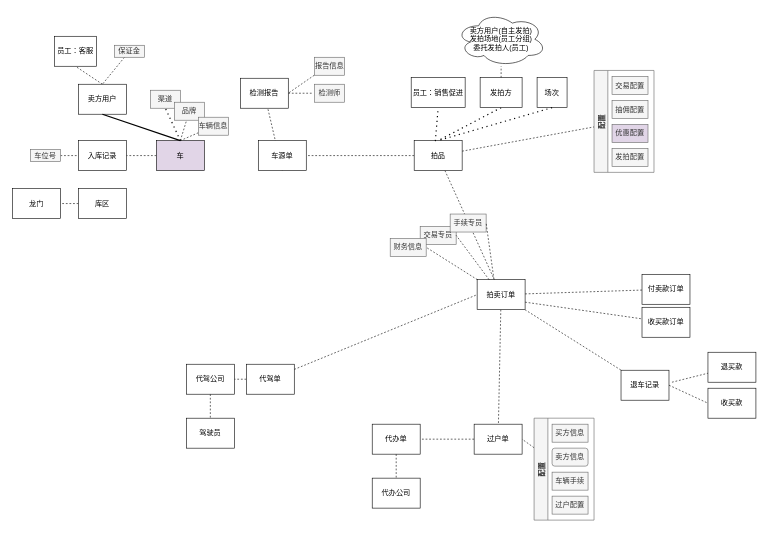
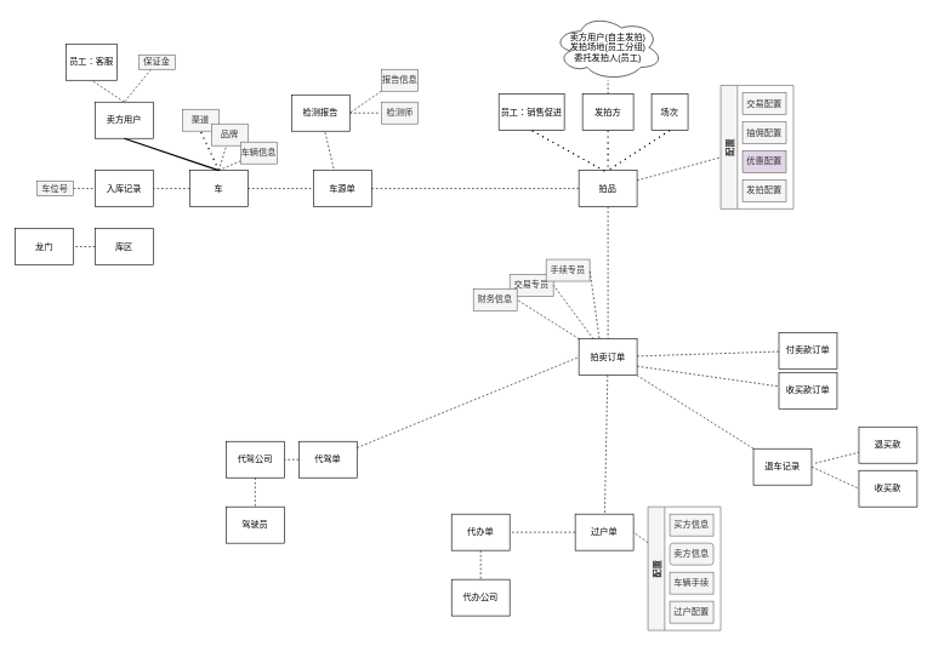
  <mxCell id="0" />
  <mxCell id="1" parent="0" />
  <mxCell id="2" value="" style="edgeStyle=none;rounded=0;orthogonalLoop=1;jettySize=auto;html=1;dashed=1;endArrow=none;endFill=0;elbow=vertical;exitX=0.5;exitY=0;exitDx=0;exitDy=0;" parent="1" source="5" target="12" edge="1"><mxGeometry relative="1" as="geometry" /></mxCell>
+ <mxCell id="3" value="" style="edgeStyle=none;rounded=0;orthogonalLoop=1;jettySize=auto;html=1;dashed=1;endArrow=none;endFill=0;elbow=vertical;" parent="1" source="5" target="14" edge="1"><mxGeometry relative="1" as="geometry"><mxPoint x="382.5" y="259" as="targetPoint" /></mxGeometry></mxCell>
  <mxCell id="4" style="edgeStyle=none;rounded=0;orthogonalLoop=1;jettySize=auto;html=1;entryX=1;entryY=0.5;entryDx=0;entryDy=0;dashed=1;endArrow=none;endFill=0;elbow=vertical;" parent="1" source="5" target="60" edge="1"><mxGeometry relative="1" as="geometry" /></mxCell>
- <mxCell id="5" value="车" style="rounded=0;whiteSpace=wrap;html=1;fillColor=#e1d5e7;" parent="1" vertex="1"><mxGeometry x="260" y="234" width="80" height="50" as="geometry" /></mxCell>
+ <mxCell id="5" value="车" style="rounded=0;whiteSpace=wrap;html=1;" parent="1" vertex="1"><mxGeometry x="260" y="234" width="80" height="50" as="geometry" /></mxCell>
  <mxCell id="6" value="" style="rounded=0;orthogonalLoop=1;jettySize=auto;html=1;elbow=vertical;endArrow=none;endFill=0;dashed=1;exitX=0.5;exitY=0;exitDx=0;exitDy=0;entryX=0.5;entryY=1;entryDx=0;entryDy=0;" parent="1" source="7" target="11" edge="1"><mxGeometry relative="1" as="geometry" /></mxCell>
  <mxCell id="7" value="卖方用户" style="rounded=0;whiteSpace=wrap;html=1;" parent="1" vertex="1"><mxGeometry x="130" y="140" width="80" height="50" as="geometry" /></mxCell>
  <mxCell id="8" value="渠道" style="rounded=0;whiteSpace=wrap;html=1;fillColor=#f5f5f5;fontColor=#333333;strokeColor=#666666;" parent="1" vertex="1"><mxGeometry x="250" y="150" width="50" height="30" as="geometry" /></mxCell>
  <mxCell id="9" value="" style="endArrow=none;dashed=0;html=1;dashPattern=1 3;strokeWidth=2;rounded=0;entryX=0.5;entryY=1;entryDx=0;entryDy=0;exitX=0.5;exitY=0;exitDx=0;exitDy=0;" parent="1" source="5" target="7" edge="1"><mxGeometry width="50" height="50" relative="1" as="geometry"><mxPoint x="290" y="260" as="sourcePoint" /><mxPoint x="300" y="220" as="targetPoint" /></mxGeometry></mxCell>
  <mxCell id="10" value="" style="endArrow=none;dashed=1;html=1;dashPattern=1 3;strokeWidth=2;rounded=0;entryX=0.5;entryY=1;entryDx=0;entryDy=0;exitX=0.5;exitY=0;exitDx=0;exitDy=0;" parent="1" source="5" target="8" edge="1"><mxGeometry width="50" height="50" relative="1" as="geometry"><mxPoint x="296.429" y="280" as="sourcePoint" /><mxPoint x="275" y="230" as="targetPoint" /></mxGeometry></mxCell>
  <mxCell id="11" value="员工：客服" style="rounded=0;whiteSpace=wrap;html=1;" parent="1" vertex="1"><mxGeometry x="90" y="60" width="70" height="50" as="geometry" /></mxCell>
  <mxCell id="12" value="品牌" style="rounded=0;whiteSpace=wrap;html=1;fillColor=#f5f5f5;fontColor=#333333;strokeColor=#666666;" parent="1" vertex="1"><mxGeometry x="290" y="170" width="50" height="30" as="geometry" /></mxCell>
  <mxCell id="13" style="edgeStyle=none;rounded=0;orthogonalLoop=1;jettySize=auto;html=1;exitX=0.5;exitY=1;exitDx=0;exitDy=0;dashed=1;endArrow=none;endFill=0;elbow=vertical;" parent="1" source="14" target="16" edge="1"><mxGeometry relative="1" as="geometry" /></mxCell>
  <mxCell id="14" value="车源单" style="whiteSpace=wrap;html=1;rounded=0;" parent="1" vertex="1"><mxGeometry x="430" y="234" width="80" height="50" as="geometry" /></mxCell>
  <mxCell id="15" value="" style="edgeStyle=none;rounded=0;orthogonalLoop=1;jettySize=auto;html=1;dashed=1;endArrow=none;endFill=0;elbow=vertical;" parent="1" source="16" edge="1"><mxGeometry relative="1" as="geometry"><mxPoint x="520" y="155" as="targetPoint" /></mxGeometry></mxCell>
  <mxCell id="16" value="检测报告" style="rounded=0;whiteSpace=wrap;html=1;" parent="1" vertex="1"><mxGeometry x="400" y="130" width="80" height="50" as="geometry" /></mxCell>
  <mxCell id="17" value="检测师" style="rounded=0;whiteSpace=wrap;html=1;fillColor=#f5f5f5;fontColor=#333333;strokeColor=#666666;" parent="1" vertex="1"><mxGeometry x="524" y="140" width="50" height="30" as="geometry" /></mxCell>
  <mxCell id="18" style="edgeStyle=none;rounded=0;orthogonalLoop=1;jettySize=auto;html=1;dashed=1;endArrow=none;endFill=0;elbow=vertical;" parent="1" source="21" target="30" edge="1"><mxGeometry relative="1" as="geometry" /></mxCell>
  <mxCell id="19" value="" style="edgeStyle=none;rounded=0;orthogonalLoop=1;jettySize=auto;html=1;dashed=1;endArrow=none;endFill=0;elbow=vertical;" parent="1" source="21" target="40" edge="1"><mxGeometry relative="1" as="geometry" /></mxCell>
  <mxCell id="20" style="edgeStyle=none;rounded=0;orthogonalLoop=1;jettySize=auto;html=1;entryX=1;entryY=0.5;entryDx=0;entryDy=0;dashed=1;endArrow=none;endFill=0;elbow=vertical;" parent="1" source="21" target="14" edge="1"><mxGeometry relative="1" as="geometry" /></mxCell>
- <mxCell id="21" value="拍品" style="whiteSpace=wrap;html=1;rounded=0;" parent="1" vertex="1"><mxGeometry x="690" y="234" width="80" height="50" as="geometry" /></mxCell>
+ <mxCell id="21" value="拍品" style="whiteSpace=wrap;html=1;rounded=0;" parent="1" vertex="1"><mxGeometry x="795" y="234" width="80" height="50" as="geometry" /></mxCell>
  <mxCell id="22" value="员工：销售促进" style="rounded=0;whiteSpace=wrap;html=1;" parent="1" vertex="1"><mxGeometry x="685" y="129" width="90" height="50" as="geometry" /></mxCell>
  <mxCell id="23" value="" style="endArrow=none;dashed=1;html=1;dashPattern=1 3;strokeWidth=2;rounded=0;entryX=0.5;entryY=1;entryDx=0;entryDy=0;exitX=0.442;exitY=0.017;exitDx=0;exitDy=0;exitPerimeter=0;" parent="1" source="21" target="22" edge="1"><mxGeometry width="50" height="50" relative="1" as="geometry"><mxPoint x="740" y="219" as="sourcePoint" /><mxPoint x="775" y="169" as="targetPoint" /></mxGeometry></mxCell>
  <mxCell id="24" value="" style="endArrow=none;dashed=1;html=1;dashPattern=1 3;strokeWidth=2;rounded=0;entryX=0.5;entryY=0;entryDx=0;entryDy=0;exitX=0.5;exitY=1;exitDx=0;exitDy=0;" parent="1" source="26" target="21" edge="1"><mxGeometry width="50" height="50" relative="1" as="geometry"><mxPoint x="925" y="184" as="sourcePoint" /><mxPoint x="750" y="179" as="targetPoint" /></mxGeometry></mxCell>
  <mxCell id="25" style="edgeStyle=none;rounded=0;orthogonalLoop=1;jettySize=auto;html=1;dashed=1;endArrow=none;endFill=0;elbow=vertical;" parent="1" source="26" target="27" edge="1"><mxGeometry relative="1" as="geometry"><mxPoint x="835" y="119" as="targetPoint" /></mxGeometry></mxCell>
  <mxCell id="26" value="发拍方" style="rounded=0;whiteSpace=wrap;html=1;" parent="1" vertex="1"><mxGeometry x="800" y="129" width="70" height="50" as="geometry" /></mxCell>
  <mxCell id="27" value="&lt;div&gt;卖方用户(自主发拍)&lt;/div&gt;&lt;div&gt;发拍场地(员工分组)&lt;/div&gt;&lt;div&gt;委托发拍人(员工)&lt;br&gt;&lt;/div&gt;" style="ellipse;shape=cloud;whiteSpace=wrap;html=1;" parent="1" vertex="1"><mxGeometry x="760" y="20" width="150" height="90" as="geometry" /></mxCell>
  <mxCell id="28" value="场次" style="rounded=0;whiteSpace=wrap;html=1;" parent="1" vertex="1"><mxGeometry x="895" y="129" width="50" height="50" as="geometry" /></mxCell>
  <mxCell id="29" value="" style="endArrow=none;dashed=1;html=1;dashPattern=1 3;strokeWidth=2;rounded=0;entryX=0.5;entryY=0;entryDx=0;entryDy=0;exitX=0.5;exitY=1;exitDx=0;exitDy=0;" parent="1" source="28" target="21" edge="1"><mxGeometry width="50" height="50" relative="1" as="geometry"><mxPoint x="845" y="179" as="sourcePoint" /><mxPoint x="845" y="229" as="targetPoint" /></mxGeometry></mxCell>
  <mxCell id="30" value="配置" style="swimlane;horizontal=0;fillColor=#f5f5f5;fontColor=#333333;strokeColor=#666666;" parent="1" vertex="1"><mxGeometry x="990" y="117" width="100" height="170" as="geometry" /></mxCell>
  <mxCell id="31" value="交易配置" style="whiteSpace=wrap;html=1;fillColor=#f5f5f5;fontColor=#333333;strokeColor=#666666;" parent="30" vertex="1"><mxGeometry x="30" y="10" width="60" height="30" as="geometry" /></mxCell>
  <mxCell id="32" value="抽佣配置" style="whiteSpace=wrap;html=1;fillColor=#f5f5f5;fontColor=#333333;strokeColor=#666666;" parent="30" vertex="1"><mxGeometry x="30" y="50" width="60" height="30" as="geometry" /></mxCell>
  <mxCell id="33" value="优惠配置" style="whiteSpace=wrap;html=1;fillColor=#e1d5e7;fontColor=#333333;strokeColor=#666666;" parent="30" vertex="1"><mxGeometry x="30" y="90" width="60" height="30" as="geometry" /></mxCell>
  <mxCell id="34" value="发拍配置" style="whiteSpace=wrap;html=1;fillColor=#f5f5f5;fontColor=#333333;strokeColor=#666666;" parent="30" vertex="1"><mxGeometry x="30" y="130" width="60" height="30" as="geometry" /></mxCell>
  <mxCell id="35" value="" style="edgeStyle=none;rounded=0;orthogonalLoop=1;jettySize=auto;html=1;dashed=1;endArrow=none;endFill=0;elbow=vertical;exitX=1;exitY=0.75;exitDx=0;exitDy=0;" parent="1" source="40" target="45" edge="1"><mxGeometry relative="1" as="geometry" /></mxCell>
  <mxCell id="36" style="edgeStyle=none;rounded=0;orthogonalLoop=1;jettySize=auto;html=1;dashed=1;endArrow=none;endFill=0;elbow=vertical;" parent="1" source="40" target="46" edge="1"><mxGeometry relative="1" as="geometry" /></mxCell>
  <mxCell id="37" value="" style="edgeStyle=none;rounded=0;orthogonalLoop=1;jettySize=auto;html=1;dashed=1;endArrow=none;endFill=0;elbow=vertical;" parent="1" source="40" target="50" edge="1"><mxGeometry relative="1" as="geometry" /></mxCell>
  <mxCell id="38" value="" style="edgeStyle=none;rounded=0;orthogonalLoop=1;jettySize=auto;html=1;dashed=1;endArrow=none;endFill=0;elbow=vertical;" parent="1" source="40" target="79" edge="1"><mxGeometry relative="1" as="geometry" /></mxCell>
  <mxCell id="39" style="edgeStyle=none;rounded=0;orthogonalLoop=1;jettySize=auto;html=1;entryX=1;entryY=0.5;entryDx=0;entryDy=0;dashed=1;endArrow=none;endFill=0;elbow=vertical;" parent="1" source="40" target="82" edge="1"><mxGeometry relative="1" as="geometry" /></mxCell>
  <mxCell id="40" value="拍卖订单" style="whiteSpace=wrap;html=1;rounded=0;" parent="1" vertex="1"><mxGeometry x="795" y="466" width="80" height="50" as="geometry" /></mxCell>
  <mxCell id="41" value="交易专员" style="rounded=0;whiteSpace=wrap;html=1;fillColor=#f5f5f5;fontColor=#333333;strokeColor=#666666;" parent="1" vertex="1"><mxGeometry x="700" y="377" width="60" height="30" as="geometry" /></mxCell>
  <mxCell id="42" value="手续专员" style="rounded=0;whiteSpace=wrap;html=1;fillColor=#f5f5f5;fontColor=#333333;strokeColor=#666666;" parent="1" vertex="1"><mxGeometry x="750" y="356.5" width="60" height="30" as="geometry" /></mxCell>
  <mxCell id="43" style="edgeStyle=none;rounded=0;orthogonalLoop=1;jettySize=auto;html=1;dashed=1;endArrow=none;endFill=0;elbow=vertical;entryX=1;entryY=0.5;entryDx=0;entryDy=0;exitX=0.25;exitY=0;exitDx=0;exitDy=0;" parent="1" source="40" target="41" edge="1"><mxGeometry relative="1" as="geometry"><mxPoint x="720" y="480.58" as="sourcePoint" /><mxPoint x="840" y="480.58" as="targetPoint" /></mxGeometry></mxCell>
  <mxCell id="44" style="edgeStyle=none;rounded=0;orthogonalLoop=1;jettySize=auto;html=1;dashed=1;endArrow=none;endFill=0;elbow=vertical;entryX=1;entryY=0.5;entryDx=0;entryDy=0;exitX=0.35;exitY=-0.02;exitDx=0;exitDy=0;exitPerimeter=0;" parent="1" source="40" target="42" edge="1"><mxGeometry relative="1" as="geometry"><mxPoint x="835" y="511" as="sourcePoint" /><mxPoint x="855" y="491" as="targetPoint" /></mxGeometry></mxCell>
  <mxCell id="45" value="收买款订单" style="whiteSpace=wrap;html=1;rounded=0;" parent="1" vertex="1"><mxGeometry x="1070" y="512" width="80" height="50" as="geometry" /></mxCell>
  <mxCell id="46" value="付卖款订单" style="whiteSpace=wrap;html=1;rounded=0;" parent="1" vertex="1"><mxGeometry x="1070" y="457" width="80" height="50" as="geometry" /></mxCell>
  <mxCell id="47" style="edgeStyle=none;rounded=0;orthogonalLoop=1;jettySize=auto;html=1;entryX=0.5;entryY=0;entryDx=0;entryDy=0;dashed=1;endArrow=none;endFill=0;elbow=vertical;" parent="1" source="48" target="7" edge="1"><mxGeometry relative="1" as="geometry" /></mxCell>
  <mxCell id="48" value="保证金" style="rounded=0;whiteSpace=wrap;html=1;fillColor=#f5f5f5;fontColor=#333333;strokeColor=#666666;" parent="1" vertex="1"><mxGeometry x="190" y="75" width="50" height="20" as="geometry" /></mxCell>
  <mxCell id="49" style="edgeStyle=none;rounded=0;orthogonalLoop=1;jettySize=auto;html=1;dashed=1;endArrow=none;endFill=0;elbow=vertical;" parent="1" source="50" target="62" edge="1"><mxGeometry relative="1" as="geometry" /></mxCell>
  <mxCell id="50" value="过户单" style="whiteSpace=wrap;html=1;rounded=0;" parent="1" vertex="1"><mxGeometry x="790" y="707" width="80" height="50" as="geometry" /></mxCell>
  <mxCell id="51" style="edgeStyle=none;rounded=0;orthogonalLoop=1;jettySize=auto;html=1;entryX=1;entryY=0.5;entryDx=0;entryDy=0;dashed=1;endArrow=none;endFill=0;elbow=vertical;" parent="1" source="52" target="50" edge="1"><mxGeometry relative="1" as="geometry"><mxPoint x="840" y="739.5" as="sourcePoint" /></mxGeometry></mxCell>
  <mxCell id="52" value="配置" style="swimlane;horizontal=0;fillColor=#f5f5f5;fontColor=#333333;strokeColor=#666666;" parent="1" vertex="1"><mxGeometry x="890" y="697" width="100" height="170" as="geometry" /></mxCell>
  <mxCell id="53" value="买方信息" style="whiteSpace=wrap;html=1;fillColor=#f5f5f5;fontColor=#333333;strokeColor=#666666;" parent="52" vertex="1"><mxGeometry x="30" y="10" width="60" height="30" as="geometry" /></mxCell>
  <mxCell id="54" value="卖方信息" style="whiteSpace=wrap;html=1;fillColor=#f5f5f5;fontColor=#333333;strokeColor=#666666;rounded=1;" parent="52" vertex="1"><mxGeometry x="30" y="50" width="60" height="30" as="geometry" /></mxCell>
  <mxCell id="55" value="车辆手续" style="whiteSpace=wrap;html=1;fillColor=#f5f5f5;fontColor=#333333;strokeColor=#666666;" parent="52" vertex="1"><mxGeometry x="30" y="90" width="60" height="30" as="geometry" /></mxCell>
  <mxCell id="56" value="过户配置" style="whiteSpace=wrap;html=1;fillColor=#f5f5f5;fontColor=#333333;strokeColor=#666666;" parent="52" vertex="1"><mxGeometry x="30" y="130" width="60" height="30" as="geometry" /></mxCell>
  <mxCell id="57" style="rounded=0;orthogonalLoop=1;jettySize=auto;html=1;dashed=1;endArrow=none;endFill=0;elbow=vertical;entryX=0;entryY=0.5;entryDx=0;entryDy=0;" parent="1" source="59" target="40" edge="1"><mxGeometry relative="1" as="geometry"><mxPoint x="740" y="491" as="targetPoint" /></mxGeometry></mxCell>
  <mxCell id="58" style="edgeStyle=none;rounded=0;orthogonalLoop=1;jettySize=auto;html=1;dashed=1;endArrow=none;endFill=0;elbow=vertical;" parent="1" source="59" target="64" edge="1"><mxGeometry relative="1" as="geometry" /></mxCell>
  <mxCell id="59" value="代驾单" style="whiteSpace=wrap;html=1;rounded=0;" parent="1" vertex="1"><mxGeometry x="410" y="607" width="80" height="50" as="geometry" /></mxCell>
  <mxCell id="60" value="入库记录" style="whiteSpace=wrap;html=1;rounded=0;" parent="1" vertex="1"><mxGeometry x="130" y="234" width="80" height="50" as="geometry" /></mxCell>
  <mxCell id="61" value="" style="edgeStyle=none;rounded=0;orthogonalLoop=1;jettySize=auto;html=1;dashed=1;endArrow=none;endFill=0;elbow=vertical;" parent="1" source="62" target="68" edge="1"><mxGeometry relative="1" as="geometry" /></mxCell>
  <mxCell id="62" value="代办单" style="whiteSpace=wrap;html=1;rounded=0;" parent="1" vertex="1"><mxGeometry x="620" y="707" width="80" height="50" as="geometry" /></mxCell>
  <mxCell id="63" value="" style="edgeStyle=none;rounded=0;orthogonalLoop=1;jettySize=auto;html=1;dashed=1;endArrow=none;endFill=0;elbow=vertical;exitX=0.5;exitY=1;exitDx=0;exitDy=0;" parent="1" source="64" target="65" edge="1"><mxGeometry relative="1" as="geometry"><mxPoint x="350" y="678" as="sourcePoint" /></mxGeometry></mxCell>
  <mxCell id="64" value="代驾公司" style="whiteSpace=wrap;html=1;rounded=0;" parent="1" vertex="1"><mxGeometry x="310" y="607" width="80" height="50" as="geometry" /></mxCell>
  <mxCell id="65" value="驾驶员" style="whiteSpace=wrap;html=1;rounded=0;" parent="1" vertex="1"><mxGeometry x="310" y="697" width="80" height="50" as="geometry" /></mxCell>
  <mxCell id="66" value="" style="edgeStyle=none;rounded=0;orthogonalLoop=1;jettySize=auto;html=1;dashed=1;endArrow=none;endFill=0;elbow=vertical;" parent="1" source="67" target="72" edge="1"><mxGeometry relative="1" as="geometry" /></mxCell>
  <mxCell id="67" value="库区" style="whiteSpace=wrap;html=1;rounded=0;" parent="1" vertex="1"><mxGeometry x="130" y="314" width="80" height="50" as="geometry" /></mxCell>
  <mxCell id="68" value="代办公司" style="whiteSpace=wrap;html=1;rounded=0;" parent="1" vertex="1"><mxGeometry x="620" y="797" width="80" height="50" as="geometry" /></mxCell>
  <mxCell id="69" style="edgeStyle=none;rounded=0;orthogonalLoop=1;jettySize=auto;html=1;entryX=0;entryY=0.5;entryDx=0;entryDy=0;dashed=1;endArrow=none;endFill=0;elbow=vertical;" parent="1" source="70" target="60" edge="1"><mxGeometry relative="1" as="geometry" /></mxCell>
  <mxCell id="70" value="车位号" style="rounded=0;whiteSpace=wrap;html=1;fillColor=#f5f5f5;fontColor=#333333;strokeColor=#666666;" parent="1" vertex="1"><mxGeometry x="50" y="249" width="50" height="20" as="geometry" /></mxCell>
  <mxCell id="71" style="edgeStyle=none;rounded=0;orthogonalLoop=1;jettySize=auto;html=1;exitX=0.5;exitY=0;exitDx=0;exitDy=0;dashed=1;endArrow=none;endFill=0;elbow=vertical;" parent="1" source="70" target="70" edge="1"><mxGeometry relative="1" as="geometry" /></mxCell>
  <mxCell id="72" value="龙门" style="whiteSpace=wrap;html=1;rounded=0;" parent="1" vertex="1"><mxGeometry x="20" y="314" width="80" height="50" as="geometry" /></mxCell>
  <mxCell id="73" style="edgeStyle=none;rounded=0;orthogonalLoop=1;jettySize=auto;html=1;entryX=1;entryY=0.5;entryDx=0;entryDy=0;dashed=1;endArrow=none;endFill=0;elbow=vertical;" parent="1" target="16" edge="1"><mxGeometry relative="1" as="geometry"><mxPoint x="523.333" y="125" as="sourcePoint" /></mxGeometry></mxCell>
  <mxCell id="74" value="报告信息" style="rounded=0;whiteSpace=wrap;html=1;fillColor=#f5f5f5;fontColor=#333333;strokeColor=#666666;" parent="1" vertex="1"><mxGeometry x="524" y="95" width="50" height="30" as="geometry" /></mxCell>
  <mxCell id="75" style="edgeStyle=none;rounded=0;orthogonalLoop=1;jettySize=auto;html=1;entryX=0.5;entryY=0;entryDx=0;entryDy=0;dashed=1;endArrow=none;endFill=0;elbow=vertical;" parent="1" source="76" target="5" edge="1"><mxGeometry relative="1" as="geometry" /></mxCell>
  <mxCell id="76" value="车辆信息" style="rounded=0;whiteSpace=wrap;html=1;fillColor=#f5f5f5;fontColor=#333333;strokeColor=#666666;" parent="1" vertex="1"><mxGeometry x="330" y="195" width="50" height="30" as="geometry" /></mxCell>
  <mxCell id="77" value="" style="rounded=0;orthogonalLoop=1;jettySize=auto;html=1;dashed=1;endArrow=none;endFill=0;elbow=vertical;" parent="1" target="80" edge="1"><mxGeometry relative="1" as="geometry"><mxPoint x="1120" y="637" as="sourcePoint" /></mxGeometry></mxCell>
  <mxCell id="78" style="rounded=0;orthogonalLoop=1;jettySize=auto;html=1;entryX=0;entryY=0.5;entryDx=0;entryDy=0;dashed=1;endArrow=none;endFill=0;elbow=vertical;exitX=1;exitY=0.5;exitDx=0;exitDy=0;" parent="1" source="79" target="81" edge="1"><mxGeometry relative="1" as="geometry" /></mxCell>
  <mxCell id="79" value="退车记录" style="whiteSpace=wrap;html=1;rounded=0;" parent="1" vertex="1"><mxGeometry x="1035" y="617" width="80" height="50" as="geometry" /></mxCell>
  <mxCell id="80" value="退买款" style="whiteSpace=wrap;html=1;rounded=0;" parent="1" vertex="1"><mxGeometry x="1180" y="587" width="80" height="50" as="geometry" /></mxCell>
  <mxCell id="81" value="收买款" style="whiteSpace=wrap;html=1;rounded=0;" parent="1" vertex="1"><mxGeometry x="1180" y="647" width="80" height="50" as="geometry" /></mxCell>
  <mxCell id="82" value="财务信息" style="rounded=0;whiteSpace=wrap;html=1;fillColor=#f5f5f5;fontColor=#333333;strokeColor=#666666;" parent="1" vertex="1"><mxGeometry x="650" y="397" width="60" height="30" as="geometry" /></mxCell>
